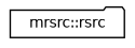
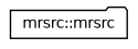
  digraph {
    rankdir=LR
-   n1 [color=black fillcolor=white fontname=Helvetica fontsize=10 height=0.2 label="mrsrc::rsrc" shape=folder style=filled width=0.4]
+   n1 [color=black fillcolor=white fontname=Helvetica fontsize=10 height=0.2 label="mrsrc::mrsrc" shape=folder style=filled width=0.4]
  }
